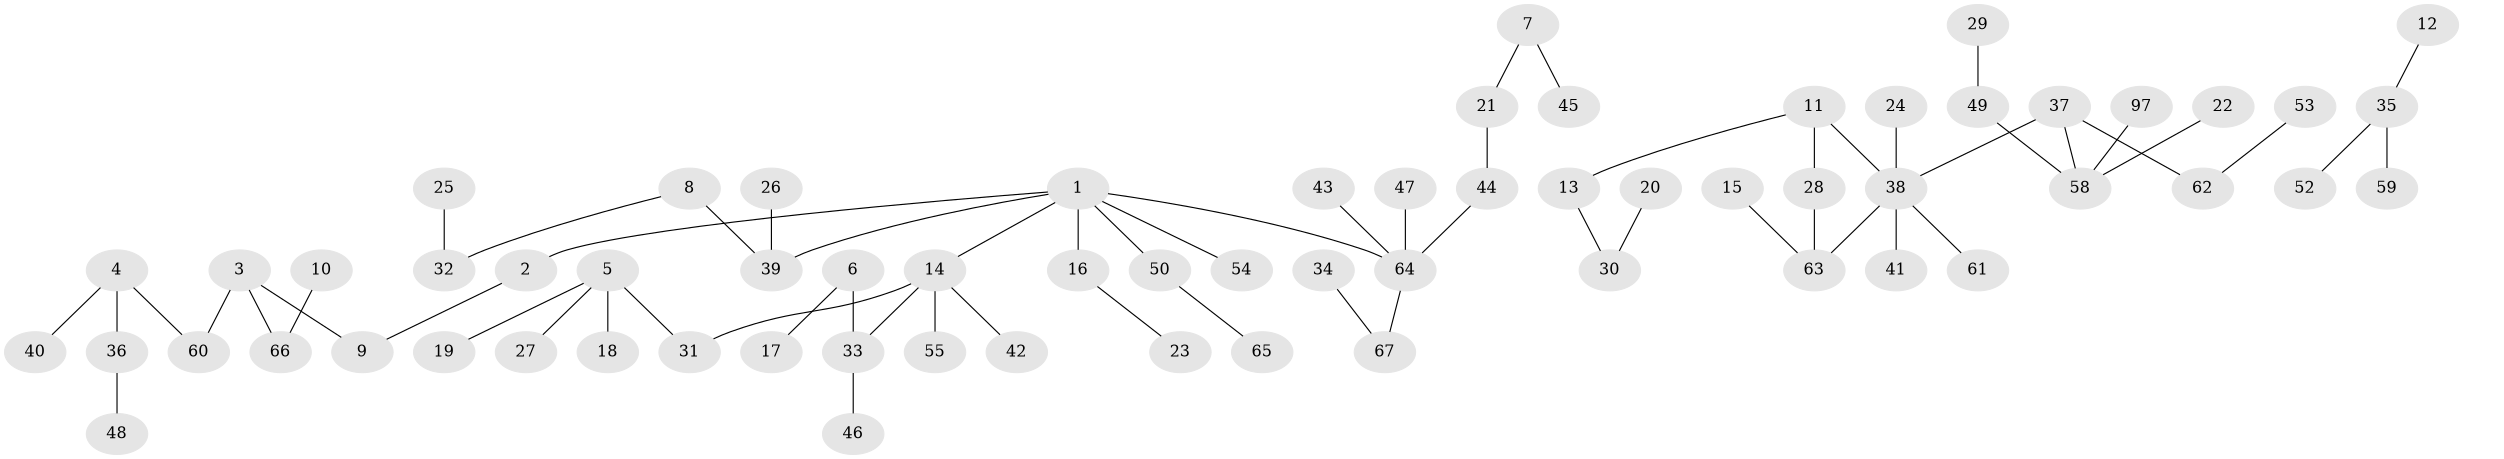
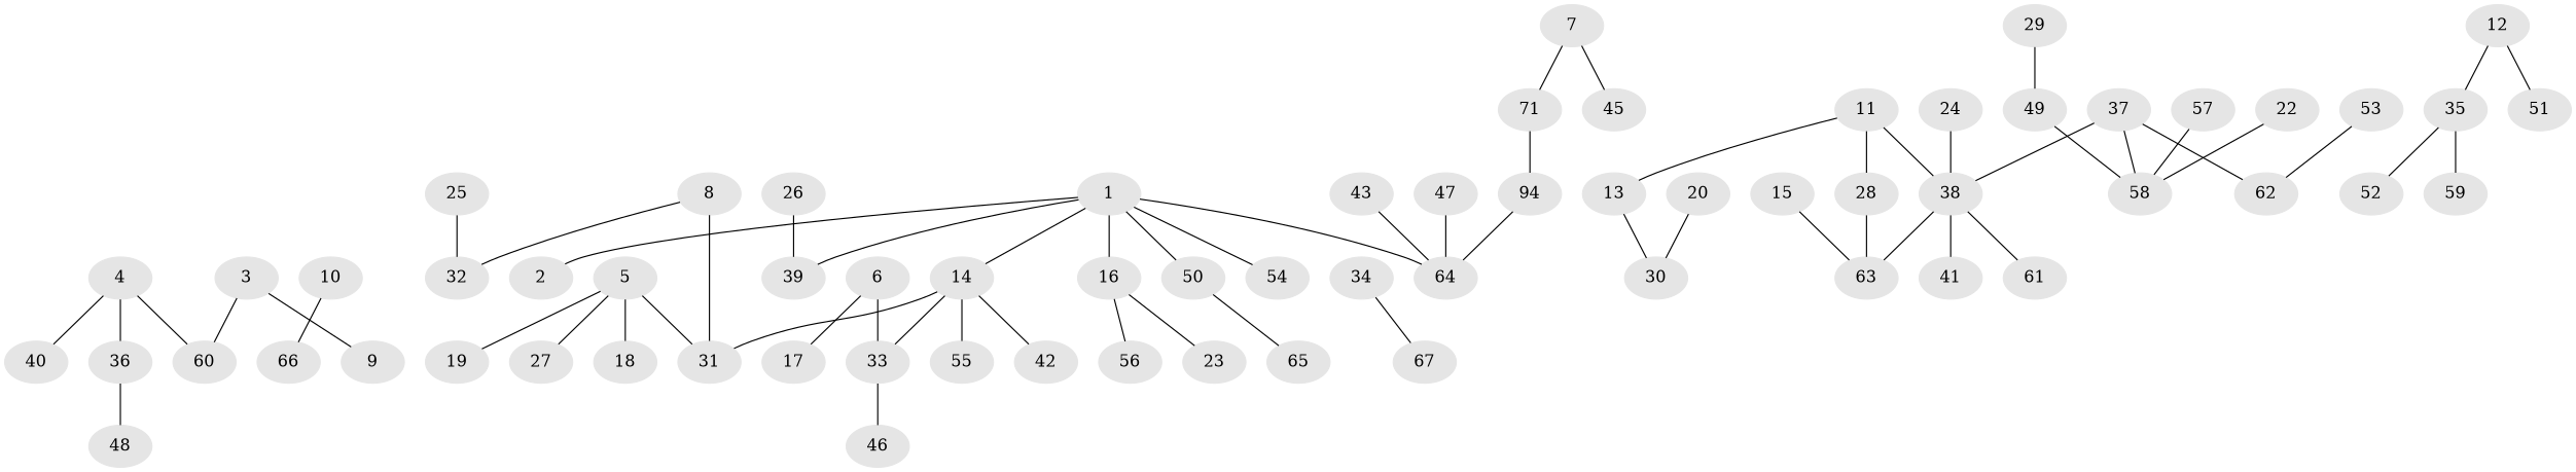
  graph {
    node [color=gray90 style=filled]
    edge [weight=1.0]
    1
    2
    14
    16
    39
    50
    54
    64
    9
    31
    33
    42
    55
    23
+   56
    65
    67
    3
    60
    66
    4
    36
    40
    48
    5
    18
    19
    27
    6
    17
    46
    7
-   21
+   21 [label=71]
    45
-   44
+   44 [label=94]
    8
    32
    10
    11
    13
    28
    38
    30
    63
    41
    61
    12
    35
+   51
    52
    59
    15
    20
    22
    58
    24
    25
    26
    29
    49
    34
    37
    62
    43
    47
    53
-   57 [label=97]
+   57
    1 -- 2
    1 -- 14
    1 -- 16
    1 -- 39
    1 -- 50
    1 -- 54
    1 -- 64
-   2 -- 9
    14 -- 31
    14 -- 33
    14 -- 42
    14 -- 55
    16 -- 23
+   16 -- 56
    50 -- 65
-   64 -- 67
    33 -- 46
    3 -- 9
    3 -- 60
-   3 -- 66
    4 -- 60
    4 -- 36
    4 -- 40
    36 -- 48
    5 -- 31
    5 -- 18
    5 -- 19
    5 -- 27
    6 -- 33
    6 -- 17
    7 -- 21
    7 -- 45
    21 -- 44
    44 -- 64
-   8 -- 39
+   8 -- 31
    8 -- 32
    10 -- 66
    11 -- 13
    11 -- 28
    11 -- 38
    13 -- 30
    28 -- 63
    38 -- 63
    38 -- 41
    38 -- 61
    12 -- 35
+   12 -- 51
    35 -- 52
    35 -- 59
    15 -- 63
    20 -- 30
    22 -- 58
    24 -- 38
    25 -- 32
    26 -- 39
    29 -- 49
    49 -- 58
    34 -- 67
    37 -- 38
    37 -- 58
    37 -- 62
    43 -- 64
    47 -- 64
    53 -- 62
    57 -- 58
  }
